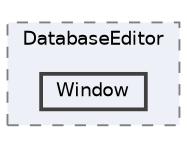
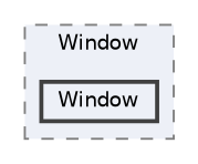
  digraph {
    compound=true
    rankdir=LR
    n1 [color=grey25 fillcolor="#edf0f7" fontname=Helvetica fontsize=10 height=0.2 label=Window shape=box style="filled,bold" width=0.4]
    subgraph cluster_1 {
      bgcolor="#edf0f7"
      fontname=Helvetica
      fontsize=10
-     label=DatabaseEditor
+     label=Window
      pencolor=grey50
      style="filled,dashed"
      n1
    }
  }
